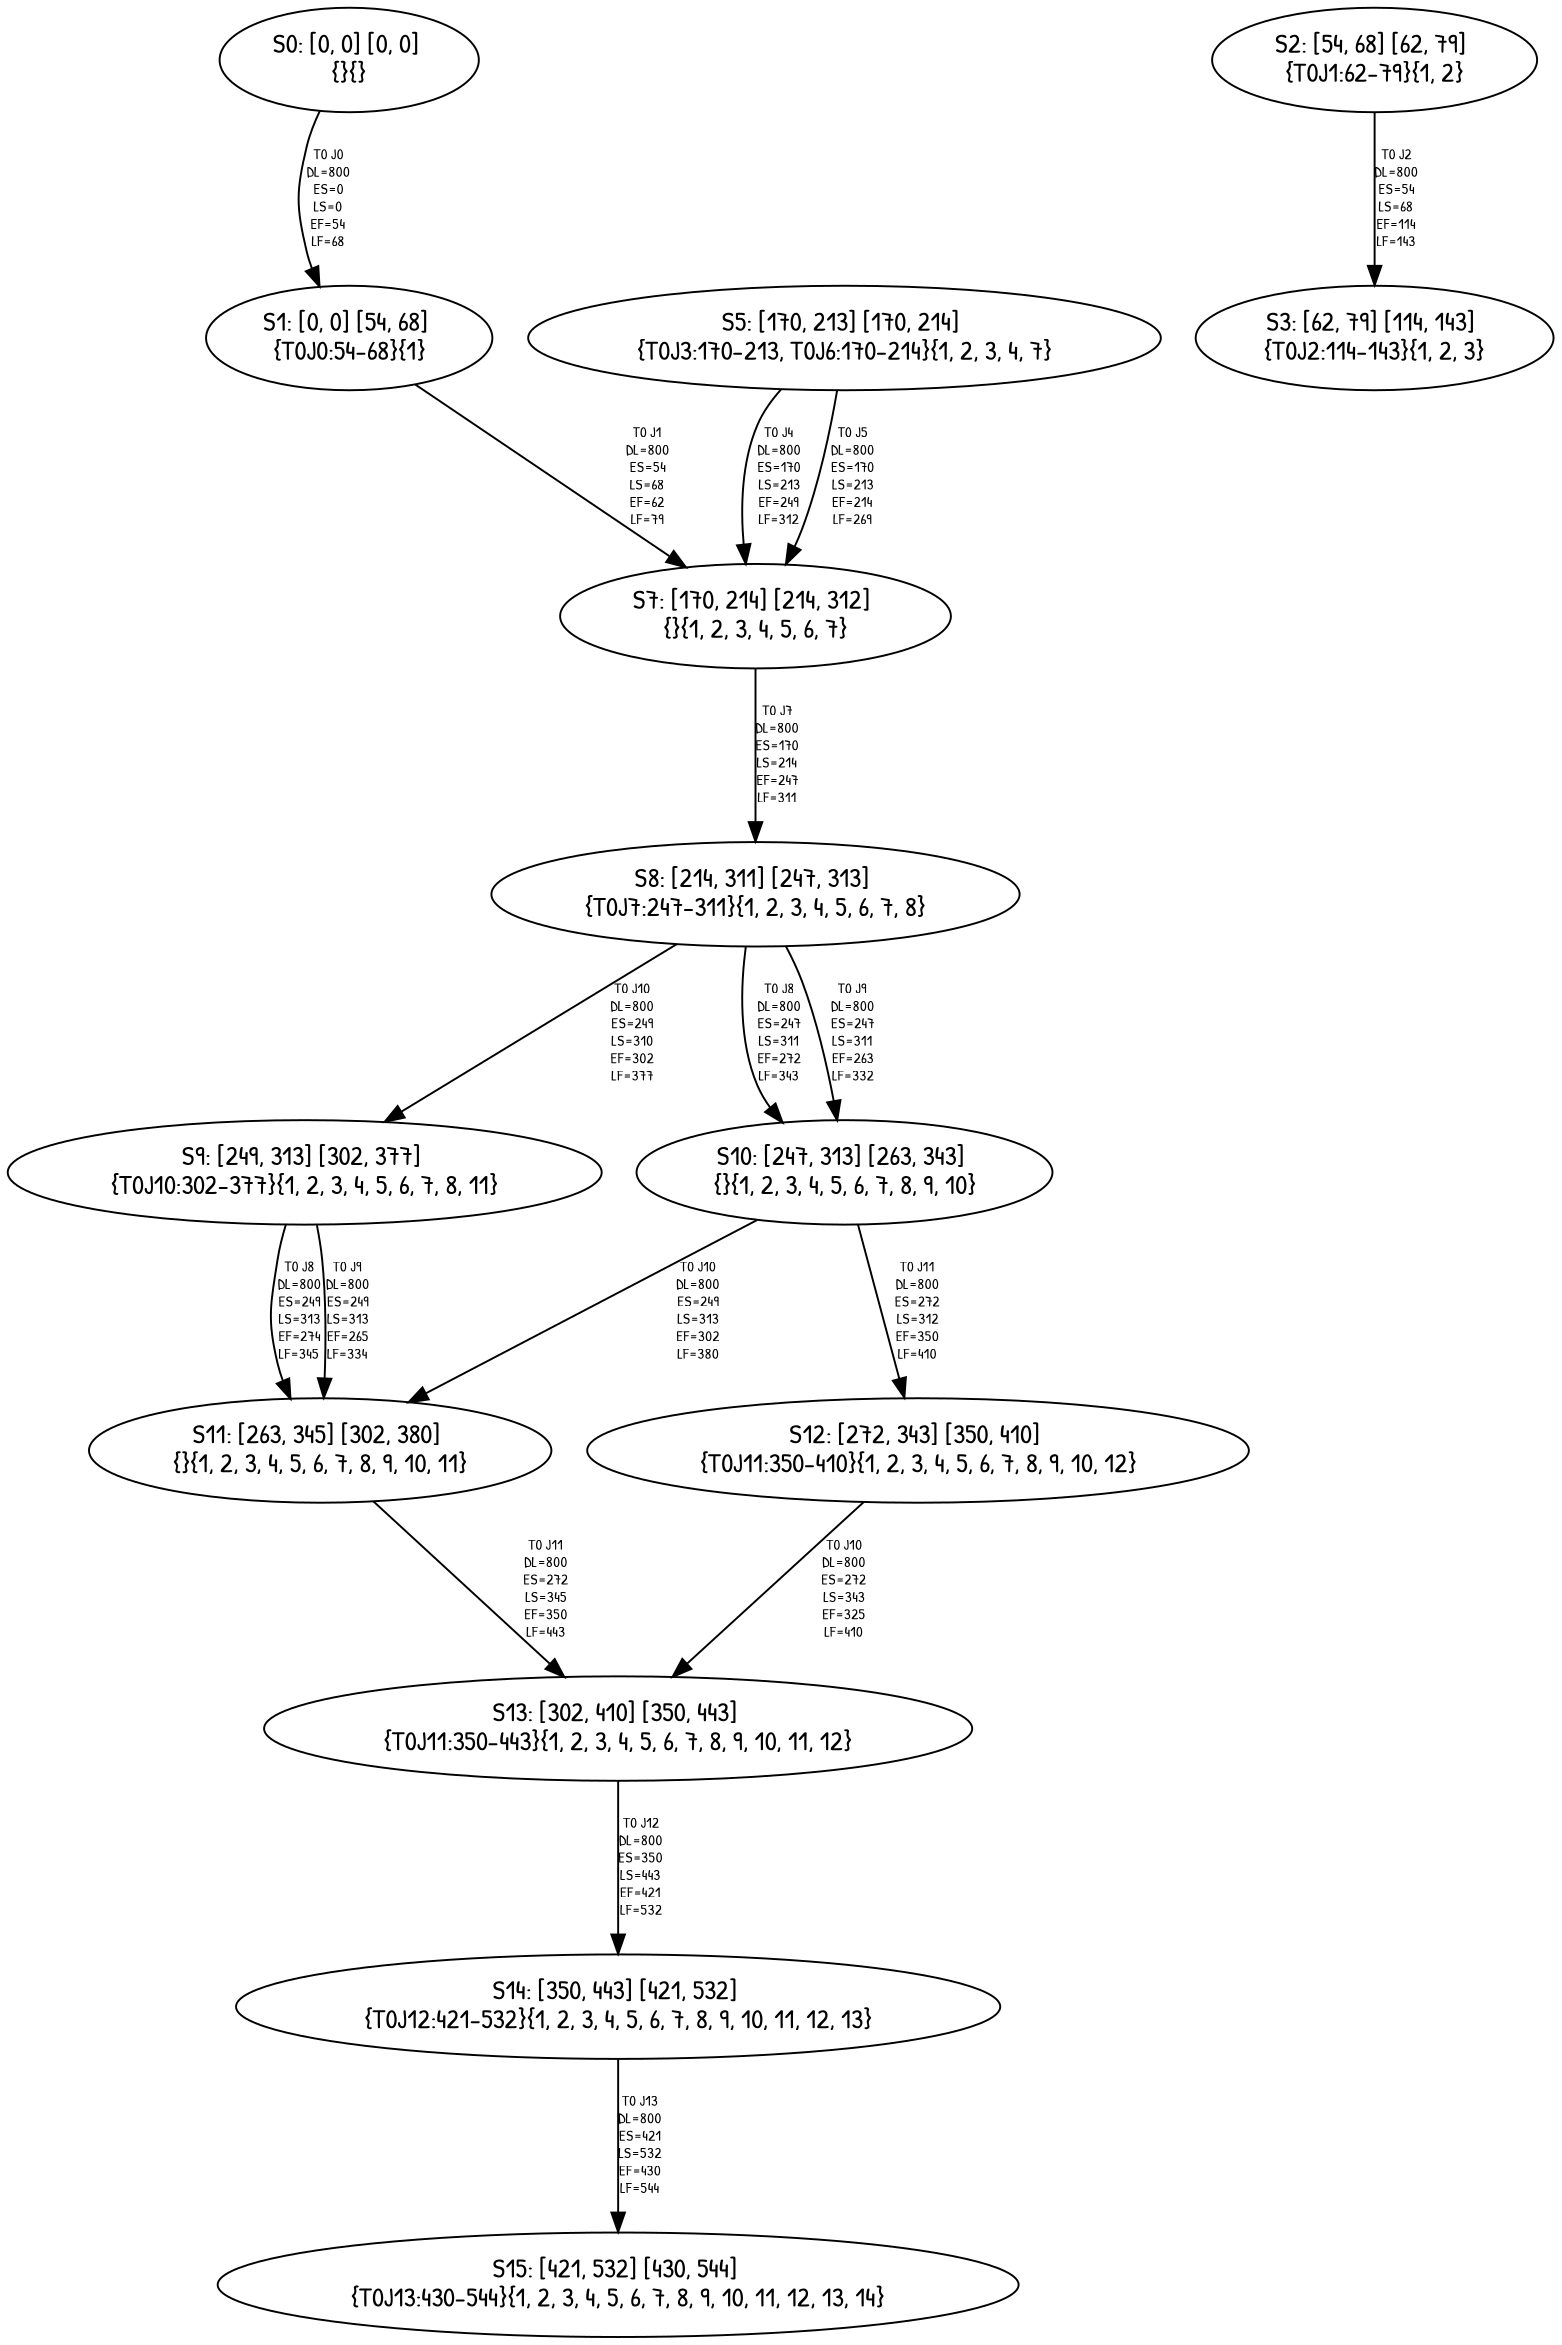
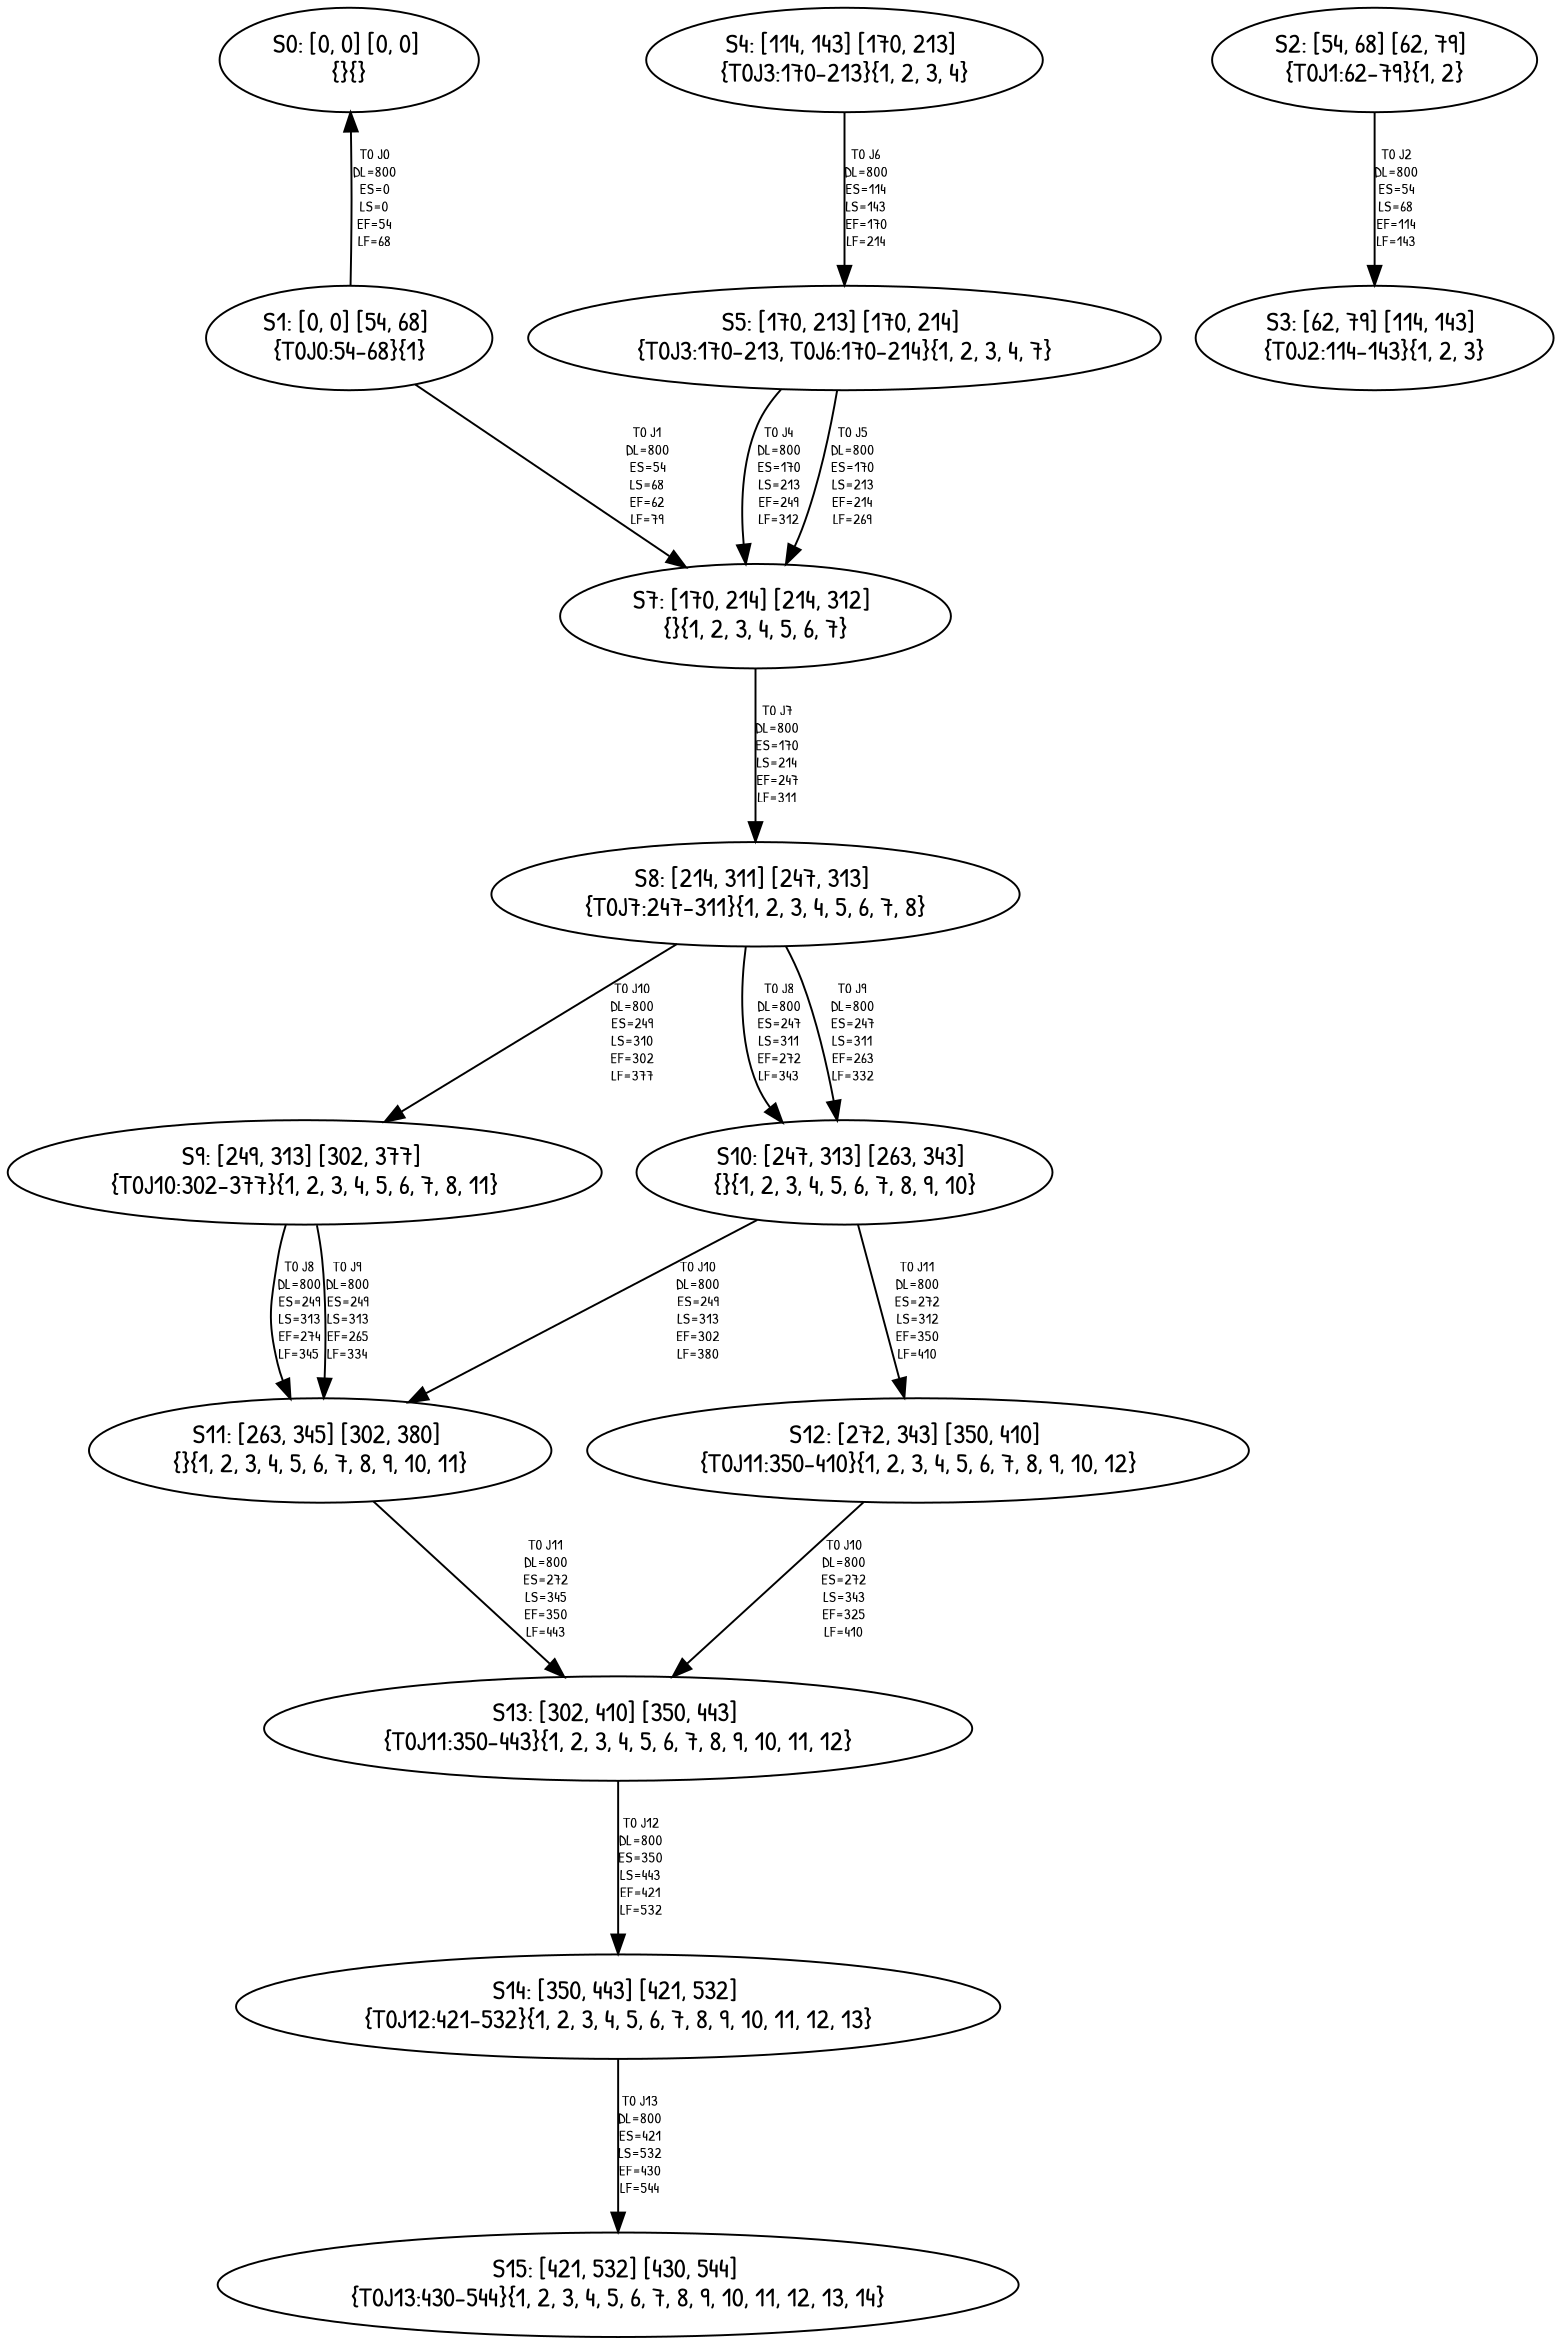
  digraph {
    fontname="Patrick Hand"
    node [fontname="Patrick Hand"]
    edge [fontname="Patrick Hand" fontsize=8]
    n1 [label="S0: [0, 0] [0, 0] \n{}{}"]
    n2 [label="S1: [0, 0] [54, 68] \n{T0J0:54-68}{1}"]
    n3 [label="S7: [170, 214] [214, 312] \n{}{1, 2, 3, 4, 5, 6, 7}"]
    n4 [label="S2: [54, 68] [62, 79] \n{T0J1:62-79}{1, 2}"]
    n5 [label="S3: [62, 79] [114, 143] \n{T0J2:114-143}{1, 2, 3}"]
+   n6 [label="S4: [114, 143] [170, 213] \n{T0J3:170-213}{1, 2, 3, 4}"]
    n7 [label="S5: [170, 213] [170, 214] \n{T0J3:170-213, T0J6:170-214}{1, 2, 3, 4, 7}"]
    n8 [label="S8: [214, 311] [247, 313] \n{T0J7:247-311}{1, 2, 3, 4, 5, 6, 7, 8}"]
    n9 [label="S9: [249, 313] [302, 377] \n{T0J10:302-377}{1, 2, 3, 4, 5, 6, 7, 8, 11}"]
    n10 [label="S10: [247, 313] [263, 343] \n{}{1, 2, 3, 4, 5, 6, 7, 8, 9, 10}"]
    n11 [label="S11: [263, 345] [302, 380] \n{}{1, 2, 3, 4, 5, 6, 7, 8, 9, 10, 11}"]
    n12 [label="S12: [272, 343] [350, 410] \n{T0J11:350-410}{1, 2, 3, 4, 5, 6, 7, 8, 9, 10, 12}"]
    n13 [label="S13: [302, 410] [350, 443] \n{T0J11:350-443}{1, 2, 3, 4, 5, 6, 7, 8, 9, 10, 11, 12}"]
    n14 [label="S14: [350, 443] [421, 532] \n{T0J12:421-532}{1, 2, 3, 4, 5, 6, 7, 8, 9, 10, 11, 12, 13}"]
    n15 [label="S15: [421, 532] [430, 544] \n{T0J13:430-544}{1, 2, 3, 4, 5, 6, 7, 8, 9, 10, 11, 12, 13, 14}"]
-   n1 -> n2 [label="T0 J0\nDL=800\nES=0\nLS=0\nEF=54\nLF=68"]
+   n2 -> n1 [label="T0 J0\nDL=800\nES=0\nLS=0\nEF=54\nLF=68"]
    n2 -> n3 [label="T0 J1\nDL=800\nES=54\nLS=68\nEF=62\nLF=79"]
    n3 -> n8 [label="T0 J7\nDL=800\nES=170\nLS=214\nEF=247\nLF=311"]
    n4 -> n5 [label="T0 J2\nDL=800\nES=54\nLS=68\nEF=114\nLF=143"]
+   n6 -> n7 [label="T0 J6\nDL=800\nES=114\nLS=143\nEF=170\nLF=214"]
    n7 -> n3 [label="T0 J4\nDL=800\nES=170\nLS=213\nEF=249\nLF=312"]
    n7 -> n3 [label="T0 J5\nDL=800\nES=170\nLS=213\nEF=214\nLF=269"]
    n8 -> n9 [label="T0 J10\nDL=800\nES=249\nLS=310\nEF=302\nLF=377"]
    n8 -> n10 [label="T0 J8\nDL=800\nES=247\nLS=311\nEF=272\nLF=343"]
    n8 -> n10 [label="T0 J9\nDL=800\nES=247\nLS=311\nEF=263\nLF=332"]
    n9 -> n11 [label="T0 J8\nDL=800\nES=249\nLS=313\nEF=274\nLF=345"]
    n9 -> n11 [label="T0 J9\nDL=800\nES=249\nLS=313\nEF=265\nLF=334"]
    n10 -> n11 [label="T0 J10\nDL=800\nES=249\nLS=313\nEF=302\nLF=380"]
    n10 -> n12 [label="T0 J11\nDL=800\nES=272\nLS=312\nEF=350\nLF=410"]
    n11 -> n13 [label="T0 J11\nDL=800\nES=272\nLS=345\nEF=350\nLF=443"]
    n12 -> n13 [label="T0 J10\nDL=800\nES=272\nLS=343\nEF=325\nLF=410"]
    n13 -> n14 [label="T0 J12\nDL=800\nES=350\nLS=443\nEF=421\nLF=532"]
    n14 -> n15 [label="T0 J13\nDL=800\nES=421\nLS=532\nEF=430\nLF=544"]
  }
